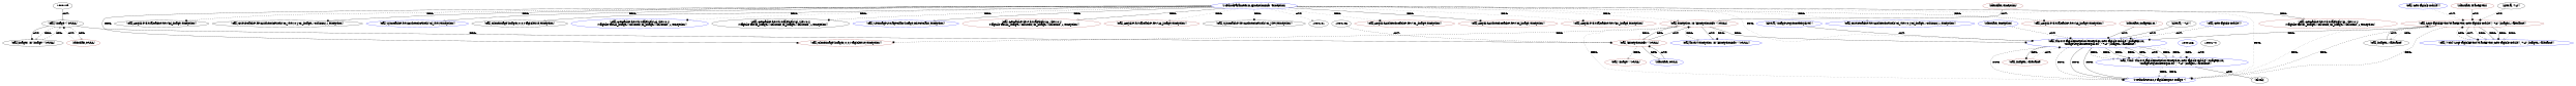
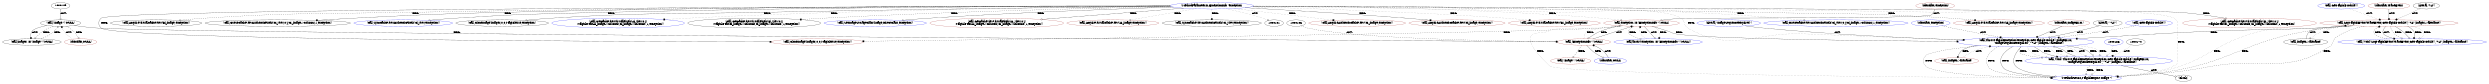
  digraph {
    node [color=brown]
    edge [arrowhead=odot style=solid]
    n1 [color=blue label="(Call,ThrowMagickException(exception,GetMagickModule(),ImageError,\n        \"ImageSequenceRequired\",\"`%s'\",images->filename))"]
    n2 [color=blue label="(Call,(void) ThrowMagickException(exception,GetMagickModule(),ImageError,\n        \"ImageSequenceRequired\",\"`%s'\",images->filename))"]
    n3 [color=blue label="(MethodReturn,MagickExport Image *)"]
    n4 [label="(Call,images->filename)"]
    n5 [color=black label="(Block,)"]
    n6 [label="(Call,exception != (ExceptionInfo *) NULL)"]
    n7 [label="(Call,(ExceptionInfo *) NULL)"]
    n8 [label="(Call,CloneImage(images,0,0,MagickTrue,exception))"]
    n9 [color=blue label="(Call,assert(exception != (ExceptionInfo *) NULL))"]
    n10 [label="(Call,(Image *) NULL)"]
    n11 [color=blue label="(Identifier,NULL)"]
    n12 [color=blue label="(MethodParameterIn,ExceptionInfo *exception)"]
    n13 [label="(Call,AcquireAuthenticCacheView(Cr_image,exception))"]
    n14 [label="(Call,AcquireAuthenticCacheView(Ci_image,exception))"]
    n15 [label="(Call,AcquireVirtualCacheView(Br_image,exception))"]
    n16 [color=blue label="(Call,QueueCacheViewAuthenticPixels(Ci_view,0,y,Ci_image->columns,1,exception))"]
    n17 [label="(Call,AcquireVirtualCacheView(Ai_image,exception))"]
    n18 [label="(Call,GetCacheViewVirtualPixels(Br_view,0,y,\n      MagickMax(Br_image->columns,Cr_image->columns),1,exception))"]
    n19 [color=black label="(Call,AcquireVirtualCacheView(Bi_image,exception))"]
    n20 [color=black label="(Call,QueueCacheViewAuthenticPixels(Cr_view,0,y,Cr_image->columns,1,exception))"]
    n21 [color=blue label="(Call,SyncCacheViewAuthenticPixels(Ci_view,exception))"]
    n22 [color=black label="(Call,CloneImage(images,0,0,MagickTrue,exception))"]
    n23 [color=blue label="(Call,GetCacheViewVirtualPixels(Ai_view,0,y,\n      MagickMax(Ai_image->columns,Ci_image->columns),1,exception))"]
    n24 [color=black label="(Call,GetCacheViewVirtualPixels(Bi_view,0,y,\n      MagickMax(Bi_image->columns,Ci_image->columns),1,exception))"]
    n25 [color=blue label="(Call,SetImageStorageClass(image,DirectClass,exception))"]
    n26 [label="(Call,GetCacheViewVirtualPixels(Ar_view,0,y,\n      MagickMax(Ar_image->columns,Cr_image->columns),1,exception))"]
    n27 [label="(Call,AcquireVirtualCacheView(Ar_image,exception))"]
    n28 [color=black label="(Call,SyncCacheViewAuthenticPixels(Cr_view,exception))"]
    1000101 [color=black]
    n30 [color=black label="(Call,(Image *) NULL)"]
    n31 [label="(Identifier,NULL)"]
    n32 [color=black label="(Call,images != (Image *) NULL)"]
    n33 [label="(Call,LogMagickEvent(TraceEvent,GetMagickModule(),\"%s\",images->filename))"]
    n34 [color=black label="(Call,images->filename)"]
    n35 [color=blue label="(Call,(void) LogMagickEvent(TraceEvent,GetMagickModule(),\"%s\",images->filename))"]
    n36 [color=blue label="(Call,GetMagickModule())"]
    n37 [label="(Identifier,exception)"]
    n38 [color=black label="(Literal,\"%s\")"]
    n39 [color=blue label="(Call,GetMagickModule())"]
    n40 [color=blue label="(Literal,\"ImageSequenceRequired\")"]
    n41 [label="(Identifier,TraceEvent)"]
    n42 [color=blue label="(Identifier,exception)"]
    n43 [label="(Identifier,ImageError)"]
    n44 [color=black label="(Literal,\"`%s'\")"]
    n45 [color=black label=1000106]
    1000129 [color=black]
    1000174 [color=black]
    1000186 [color=blue]
    n1 -> n2 [label="AST: " style=dotted]
    n1 -> n2 [label="DDG: "]
    n1 -> n2 [label="DDG: " style=dotted]
    n1 -> n2 [label="DDG: " style=dashed]
    n1 -> n2 [label="DDG: " style=dotted]
    n1 -> n2 [arrowhead=box label="DDG: "]
    n1 -> n2 [label="DDG: " style=dotted]
    n1 -> n3 [arrowhead=box label="DDG: " style=dashed]
    n1 -> n3 [label="DDG: " style=dashed]
    n1 -> n3 [label="DDG: "]
    n1 -> n3 [label="DDG: "]
    n1 -> n4 [arrowhead=box label="CFG: "]
    n2 -> n1 [label="CFG: "]
    n2 -> n3 [label="DDG: " style=dashed]
    n2 -> n3 [label="DDG: " style=dotted]
    n2 -> n5 [label="AST: "]
    n4 -> n1 [arrowhead=box label="AST: " style=dotted]
    n6 -> n1 [arrowhead=box label="DDG: "]
    n6 -> n3 [arrowhead=box label="DDG: " style=dotted]
    n6 -> n7 [label="CFG: "]
    n6 -> n8 [arrowhead=box label="DDG: " style=dashed]
    n6 -> n9 [label="AST: "]
    n6 -> n9 [arrowhead=box label="DDG: " style=dotted]
    n6 -> n9 [label="DDG: " style=dashed]
    n7 -> n6 [arrowhead=box label="AST: "]
    n7 -> n6 [label="DDG: " style=dotted]
    n7 -> n10 [label="DDG: " style=dashed]
    n7 -> n11 [label="CFG: "]
+   n9 -> n6 [arrowhead=box label="CFG: " style=dotted]
    n11 -> n7 [arrowhead=box label="AST: "]
    n12 -> n1 [arrowhead=box label="DDG: " style=dotted]
    n12 -> n3 [label="DDG: " style=dotted]
    n12 -> n6 [label="DDG: " style=dotted]
    n12 -> n8 [arrowhead=box label="DDG: "]
    n12 -> n13 [arrowhead=box label="DDG: " style=dotted]
    n12 -> n14 [arrowhead=box label="DDG: "]
    n12 -> n15 [arrowhead=box label="DDG: " style=dotted]
    n12 -> n16 [label="DDG: " style=dotted]
    n12 -> n17 [arrowhead=box label="DDG: " style=dashed]
    n12 -> n18 [label="DDG: "]
-   n12 -> n19 [arrowhead=box label="DDG: " style=dashed]
+   n12 -> n19 [label="DDG: " style=dashed]
    n12 -> n20 [arrowhead=box label="DDG: "]
    n12 -> n21 [label="DDG: "]
    n12 -> n22 [label="DDG: "]
    n12 -> n23 [arrowhead=box label="DDG: " style=dotted]
    n12 -> n24 [arrowhead=box label="DDG: " style=dashed]
    n12 -> n25 [label="DDG: "]
    n12 -> n26 [label="DDG: "]
    n12 -> n27 [label="DDG: " style=dotted]
    n12 -> n28 [arrowhead=box label="DDG: " style=dotted]
    n12 -> 1000101 [label="AST: " style=dotted]
    n30 -> n7 [label="DDG: "]
    n30 -> n31 [label="CFG: " style=dashed]
    n30 -> n32 [arrowhead=box label="AST: "]
    n30 -> n32 [label="DDG: " style=dashed]
    n31 -> n30 [arrowhead=box label="AST: " style=dotted]
    n32 -> n30 [label="CFG: " style=dashed]
    n33 -> n1 [arrowhead=box label="DDG: "]
    n33 -> n3 [arrowhead=box label="DDG: " style=dotted]
    n33 -> n3 [label="DDG: " style=dashed]
    n33 -> n3 [label="DDG: " style=dashed]
    n33 -> n34 [label="CFG: " style=dotted]
    n33 -> n35 [arrowhead=box label="AST: "]
    n33 -> n35 [label="DDG: " style=dashed]
    n33 -> n35 [label="DDG: "]
    n33 -> n35 [arrowhead=box label="DDG: "]
    n33 -> n35 [label="DDG: " style=dotted]
    n34 -> n33 [arrowhead=box label="AST: "]
    n35 -> n33 [arrowhead=box label="CFG: " style=dashed]
    n36 -> n1 [arrowhead=box label="AST: " style=dashed]
    n37 -> n6 [label="AST: "]
    n38 -> n33 [arrowhead=box label="AST: " style=dashed]
    n39 -> n33 [arrowhead=box label="AST: " style=dotted]
    n40 -> n1 [label="AST: "]
    n41 -> n33 [arrowhead=box label="AST: "]
    n42 -> n1 [arrowhead=box label="AST: " style=dashed]
    n43 -> n1 [arrowhead=box label="AST: "]
    n44 -> n1 [label="AST: "]
    n45 -> n7 [arrowhead=box label="AST: " style=dashed]
    1000129 -> n30 [label="AST: "]
    1000174 -> n2 [arrowhead=box label="AST: " style=dotted]
    1000186 -> n2 [label="CFG: " style=dotted]
  }
